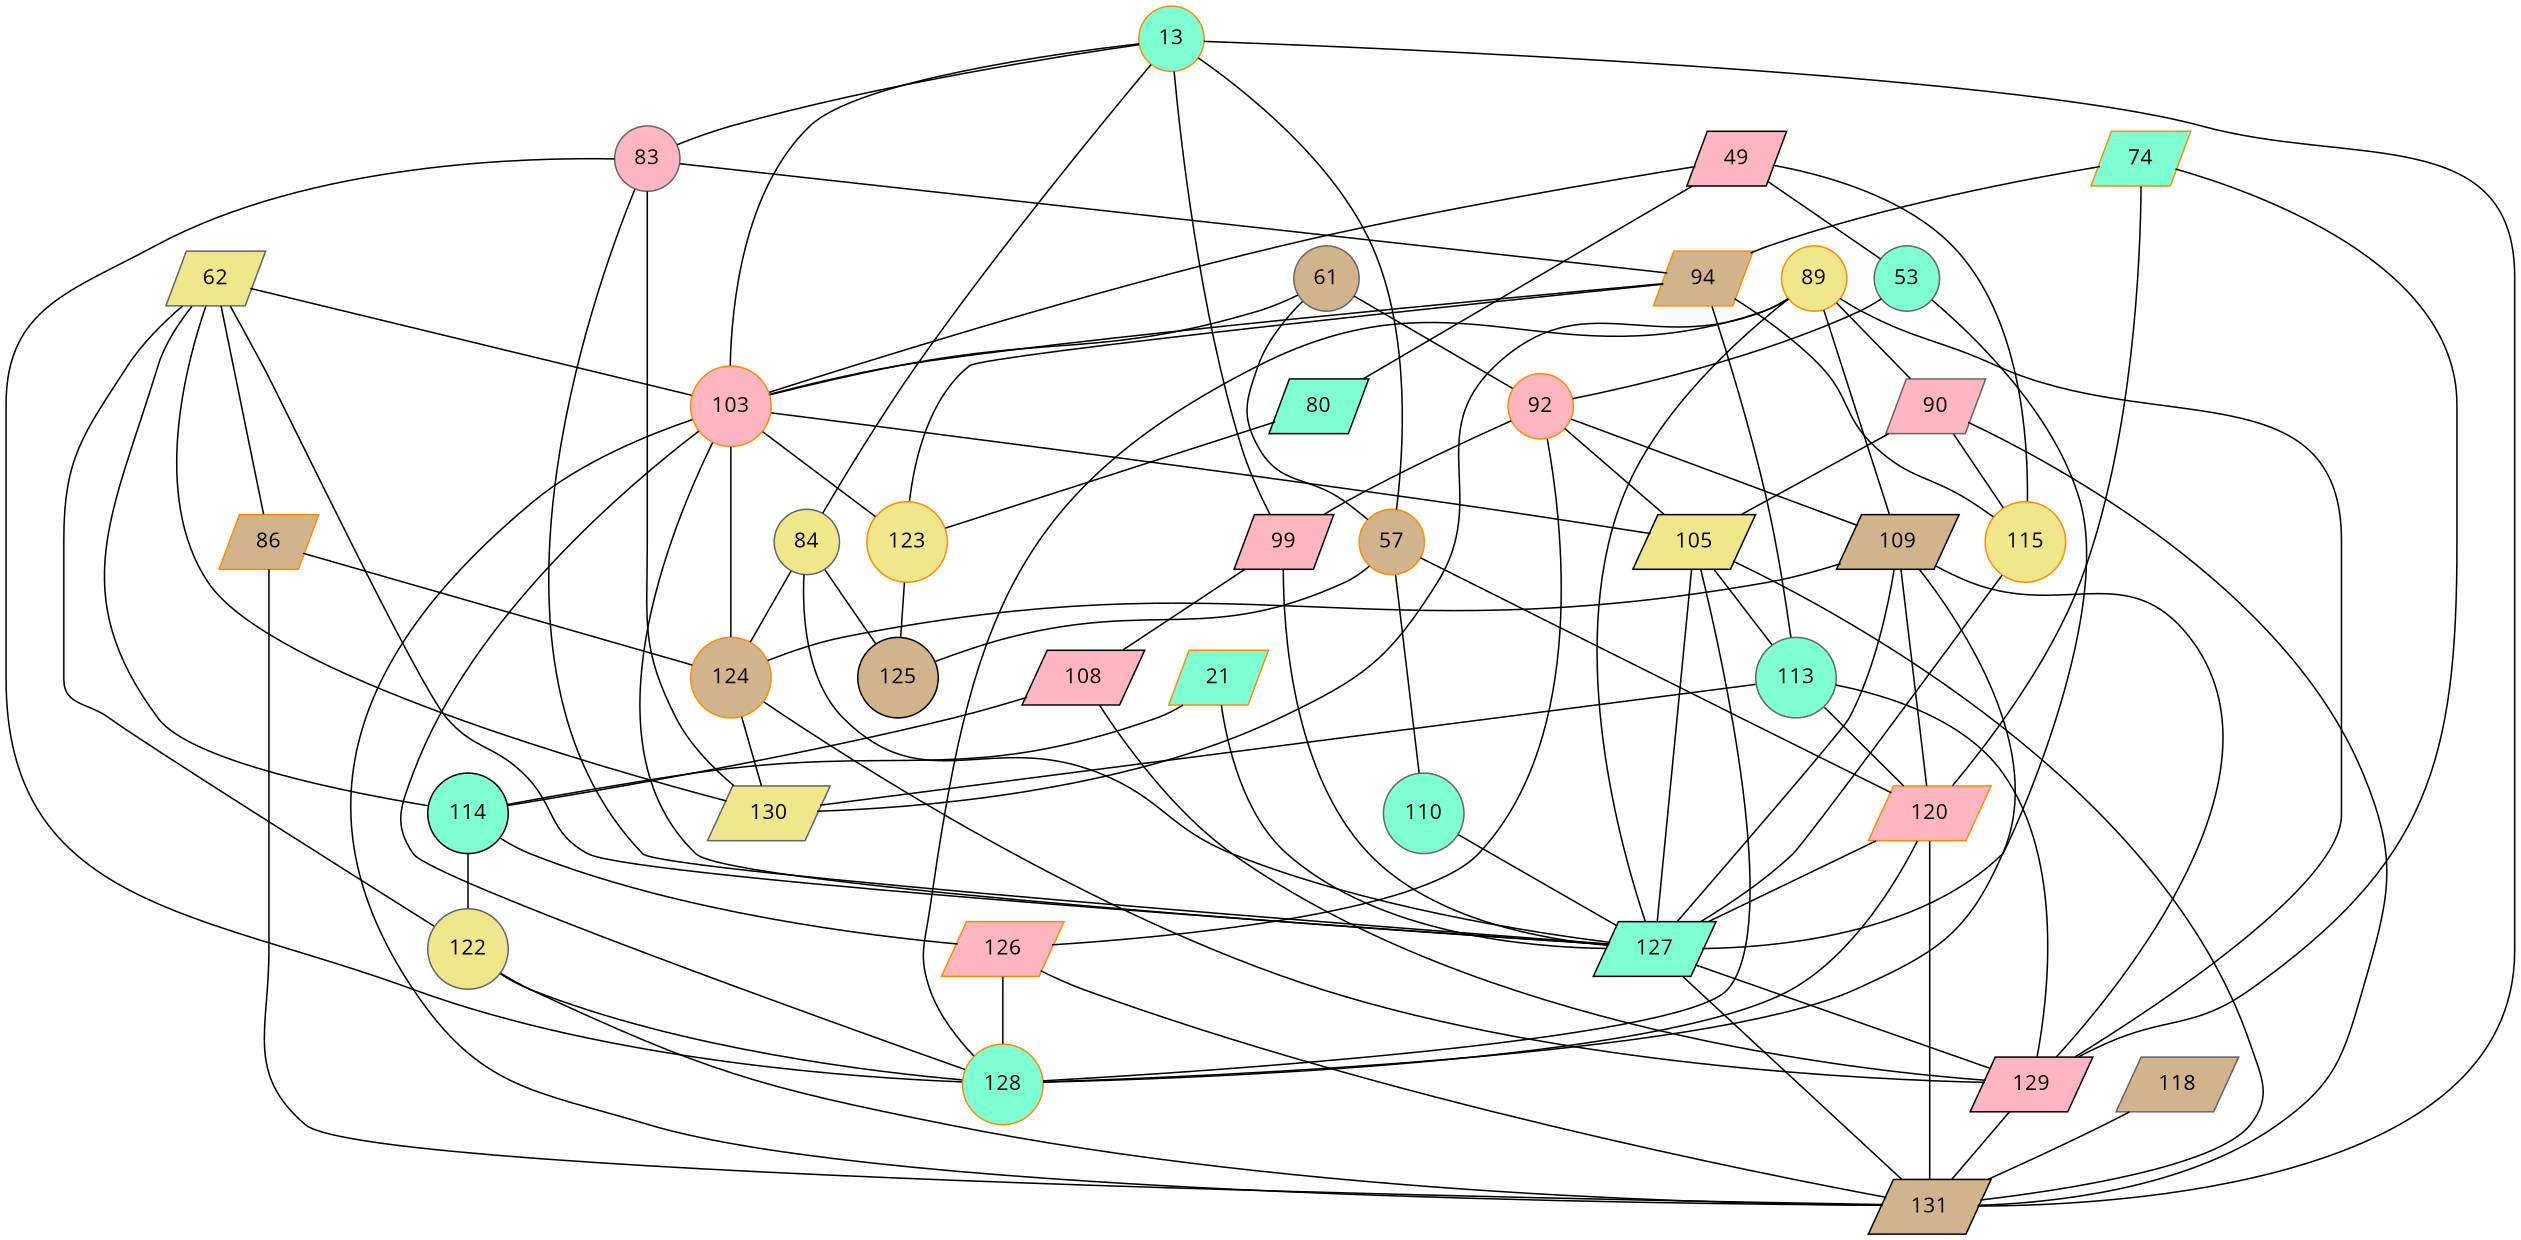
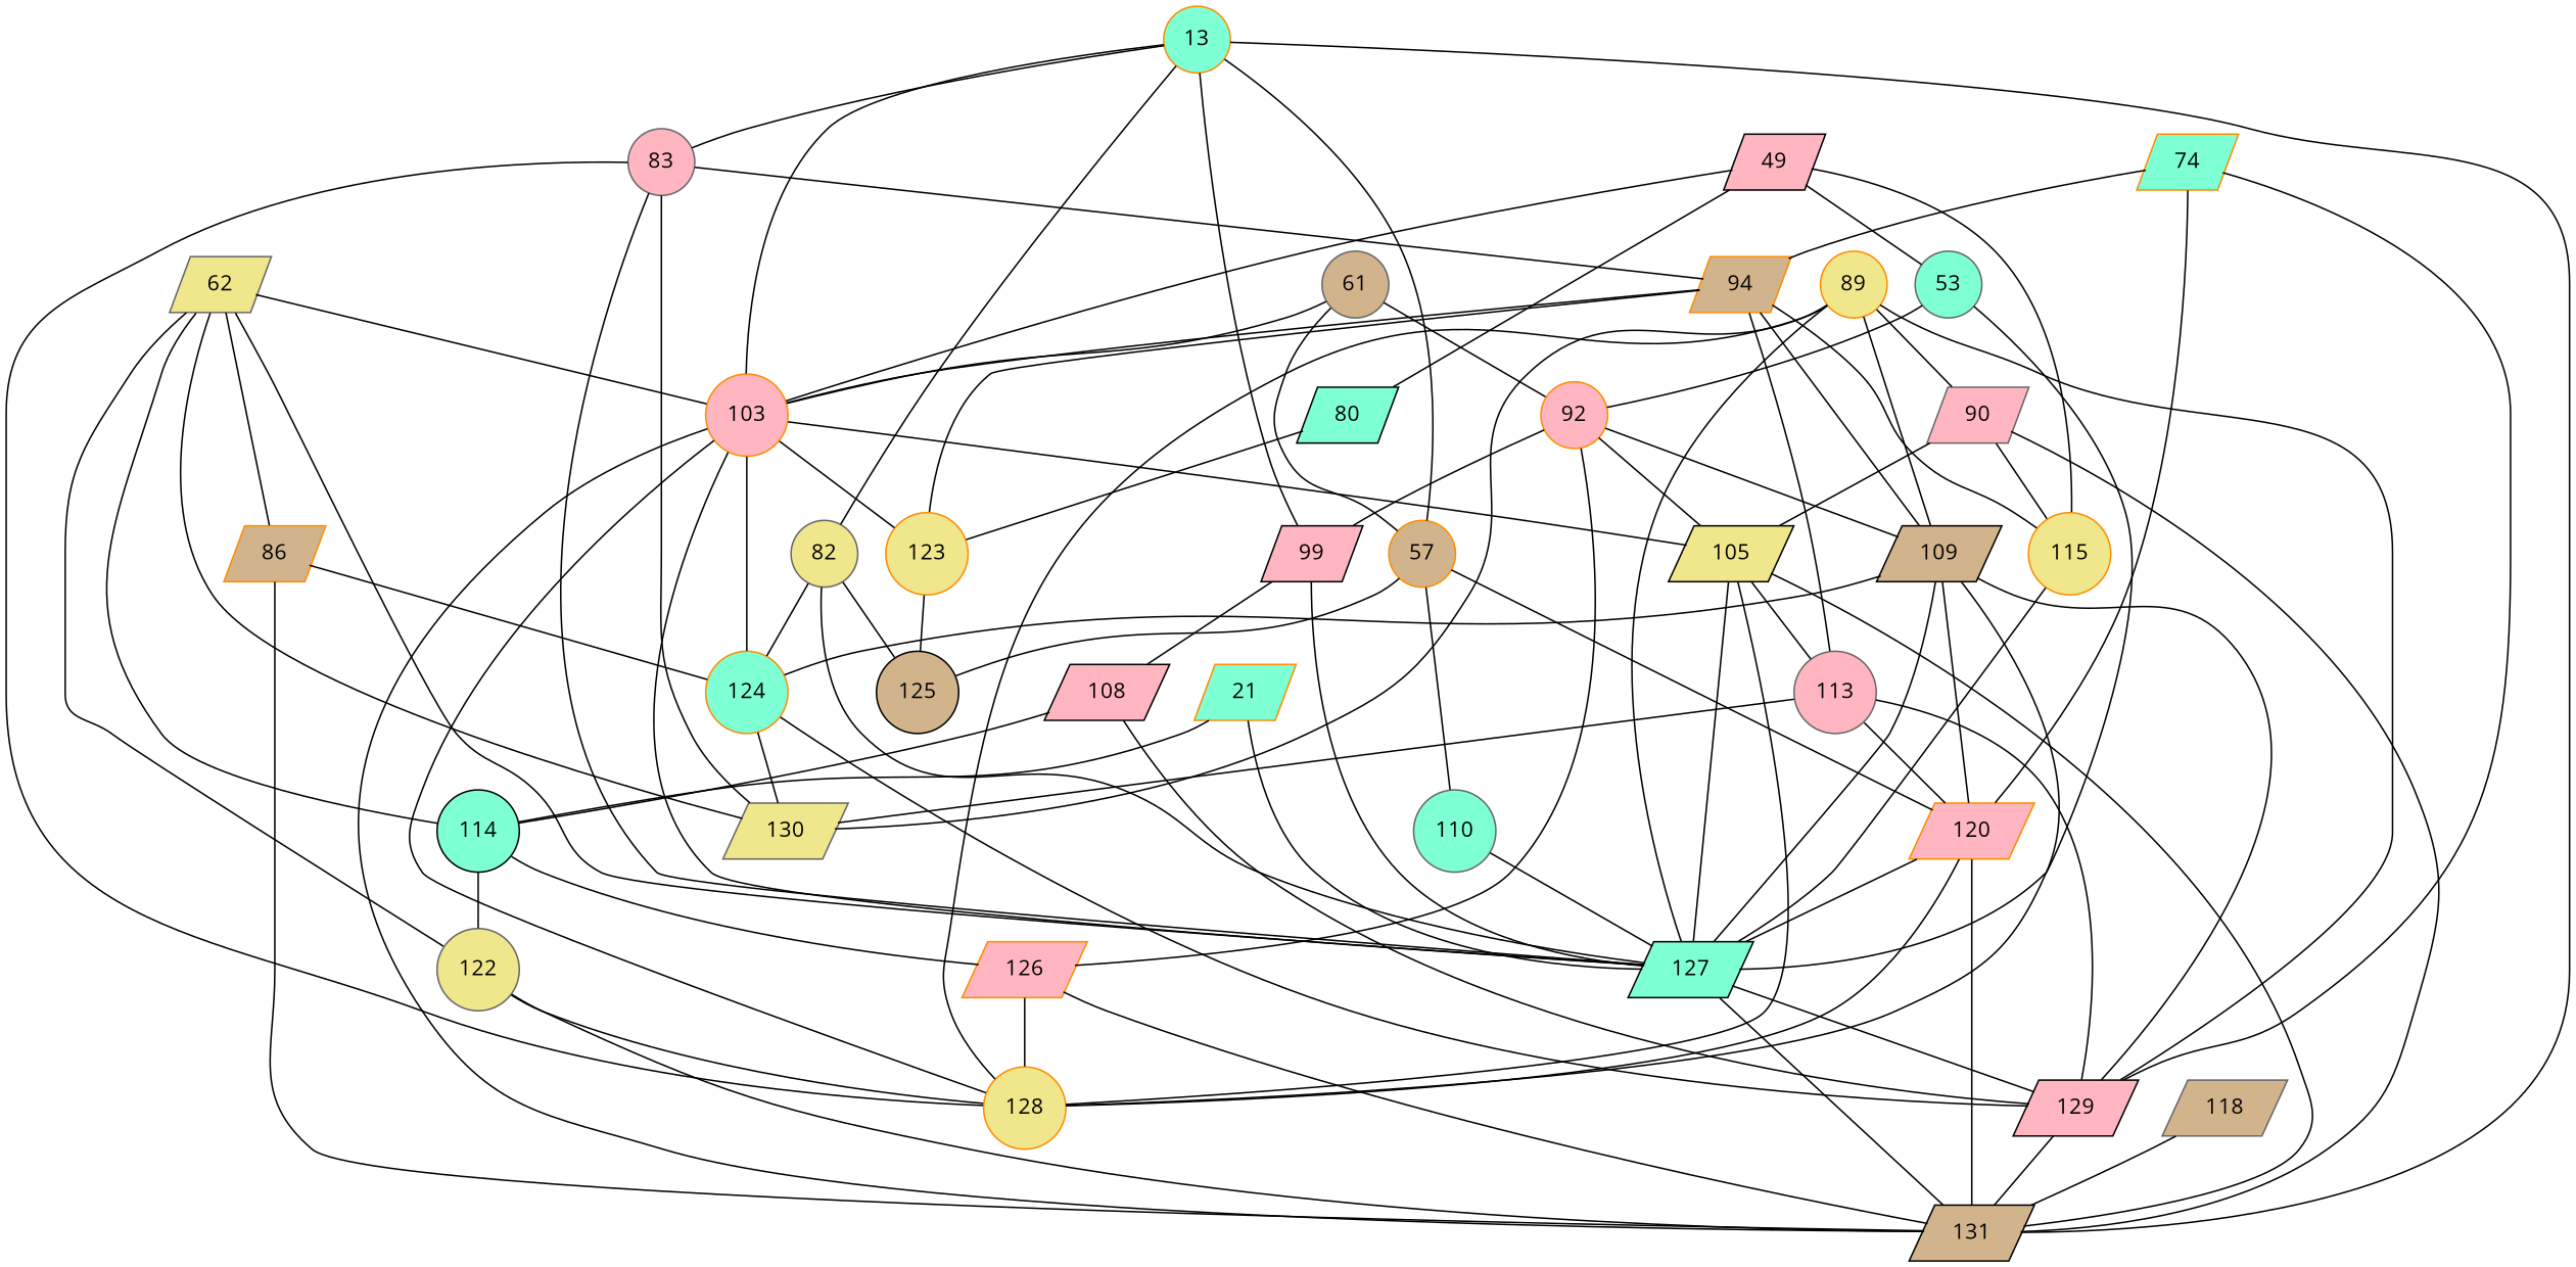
  graph {
    fontname="Open Sans"
    node [color=darkorange fillcolor=lightpink fontname="Open Sans" shape=parallelogram style=filled]
    edge [fontname="Open Sans"]
    83 [color=gray40 shape=circle super="+27"]
    127 [color=black fillcolor=aquamarine super="+72+59+111+107+119"]
    130 [color=gray40 fillcolor=khaki super="+43+82"]
    94 [fillcolor=tan super="+4+85"]
-   128 [fillcolor=aquamarine shape=circle super="+31+104+58"]
+   128 [fillcolor=khaki shape=circle super="+31+104+58"]
    13 [fillcolor=aquamarine shape=circle]
-   84 [color=gray40 fillcolor=khaki shape=circle]
+   84 [color=gray40 fillcolor=khaki shape=circle label=82]
    n8 [fillcolor=tan label=57 shape=circle super="+38"]
    99 [color=black super="+93"]
    103 [shape=circle super="+29+78+45+47"]
    131 [color=black fillcolor=tan super="+8+100+97+102+98+117"]
-   124 [fillcolor=tan shape=circle super="+95+73"]
+   124 [fillcolor=aquamarine shape=circle super="+95+73"]
    125 [color=black fillcolor=tan shape=circle]
    120 [super="+24+112+76"]
    110 [color=gray40 fillcolor=aquamarine shape=circle]
    108 [color=black]
    123 [fillcolor=khaki shape=circle super="+69"]
    105 [color=black fillcolor=khaki super="+66"]
    114 [color=black fillcolor=aquamarine shape=circle super="+7"]
    122 [color=gray40 fillcolor=khaki shape=circle super="+1+39"]
    126 [super="+46"]
    21 [fillcolor=aquamarine]
    129 [color=black super="+28+41+121"]
    49 [color=black super="+23"]
    53 [color=gray40 fillcolor=aquamarine shape=circle]
    80 [color=black fillcolor=aquamarine]
    115 [fillcolor=khaki shape=circle]
    92 [shape=circle super="+79"]
    109 [color=black fillcolor=tan super="+106"]
    61 [color=gray40 fillcolor=tan shape=circle]
    62 [color=gray40 fillcolor=khaki super="+26+52"]
    86 [fillcolor=tan]
-   113 [color=gray40 fillcolor=aquamarine shape=circle super="+48"]
+   113 [color=gray40 shape=circle super="+48"]
    74 [fillcolor=aquamarine]
    89 [fillcolor=khaki shape=circle super="+64+44+5"]
    90 [color=gray40 super="+67"]
    118 [color=gray40 fillcolor=tan]
    83 -- 127
    83 -- 130
    83 -- 94
    83 -- 128
    127 -- 131 [weight=4]
    127 -- 129 [weight=4]
    94 -- 103 [weight=2]
    94 -- 123
    94 -- 115
+   94 -- 109 [weight=2]
    94 -- 113
    13 -- 83
    13 -- 84
    13 -- n8
    13 -- 99 [weight=2]
    13 -- 103
    13 -- 131
    84 -- 127
    84 -- 124
    84 -- 125
    n8 -- 125
    n8 -- 120 [weight=3]
    n8 -- 110
    99 -- 127 [weight=4]
    99 -- 108
    103 -- 127 [weight=4]
    103 -- 128 [weight=2]
    103 -- 131 [weight=2]
    103 -- 124 [weight=2]
    103 -- 123 [weight=2]
    103 -- 105
    124 -- 130
    124 -- 129
    120 -- 127
    120 -- 128 [weight=2]
    120 -- 131 [weight=6]
    110 -- 127
    108 -- 114
    108 -- 129
    123 -- 125 [weight=2]
    105 -- 127
    105 -- 128 [weight=3]
    105 -- 131
    105 -- 113
    114 -- 122 [weight=2]
    114 -- 126
    122 -- 128 [weight=2]
    122 -- 131 [weight=2]
    126 -- 128
    126 -- 131
    21 -- 127
    21 -- 114
    129 -- 131 [weight=5]
    49 -- 103 [weight=2]
    49 -- 53
    49 -- 80
    49 -- 115 [weight=2]
    53 -- 127
    53 -- 92
    80 -- 123
    115 -- 127 [weight=2]
    92 -- 99
    92 -- 105 [weight=3]
    92 -- 126
    92 -- 109 [weight=3]
    109 -- 127 [weight=3]
    109 -- 128
    109 -- 124
    109 -- 120
    109 -- 129 [weight=2]
    61 -- n8
    61 -- 103
    61 -- 92 [weight=2]
    62 -- 127 [weight=2]
    62 -- 130 [weight=2]
    62 -- 103
    62 -- 114
    62 -- 122
    62 -- 86
    86 -- 131
    86 -- 124
    113 -- 130
    113 -- 120 [weight=3]
    113 -- 129
    74 -- 94 [weight=2]
    74 -- 120 [weight=2]
    74 -- 129
    89 -- 127
    89 -- 130
    89 -- 128
    89 -- 129 [weight=4]
    89 -- 109
    89 -- 90
    90 -- 131
    90 -- 105
    90 -- 115 [weight=2]
    118 -- 131
  }
